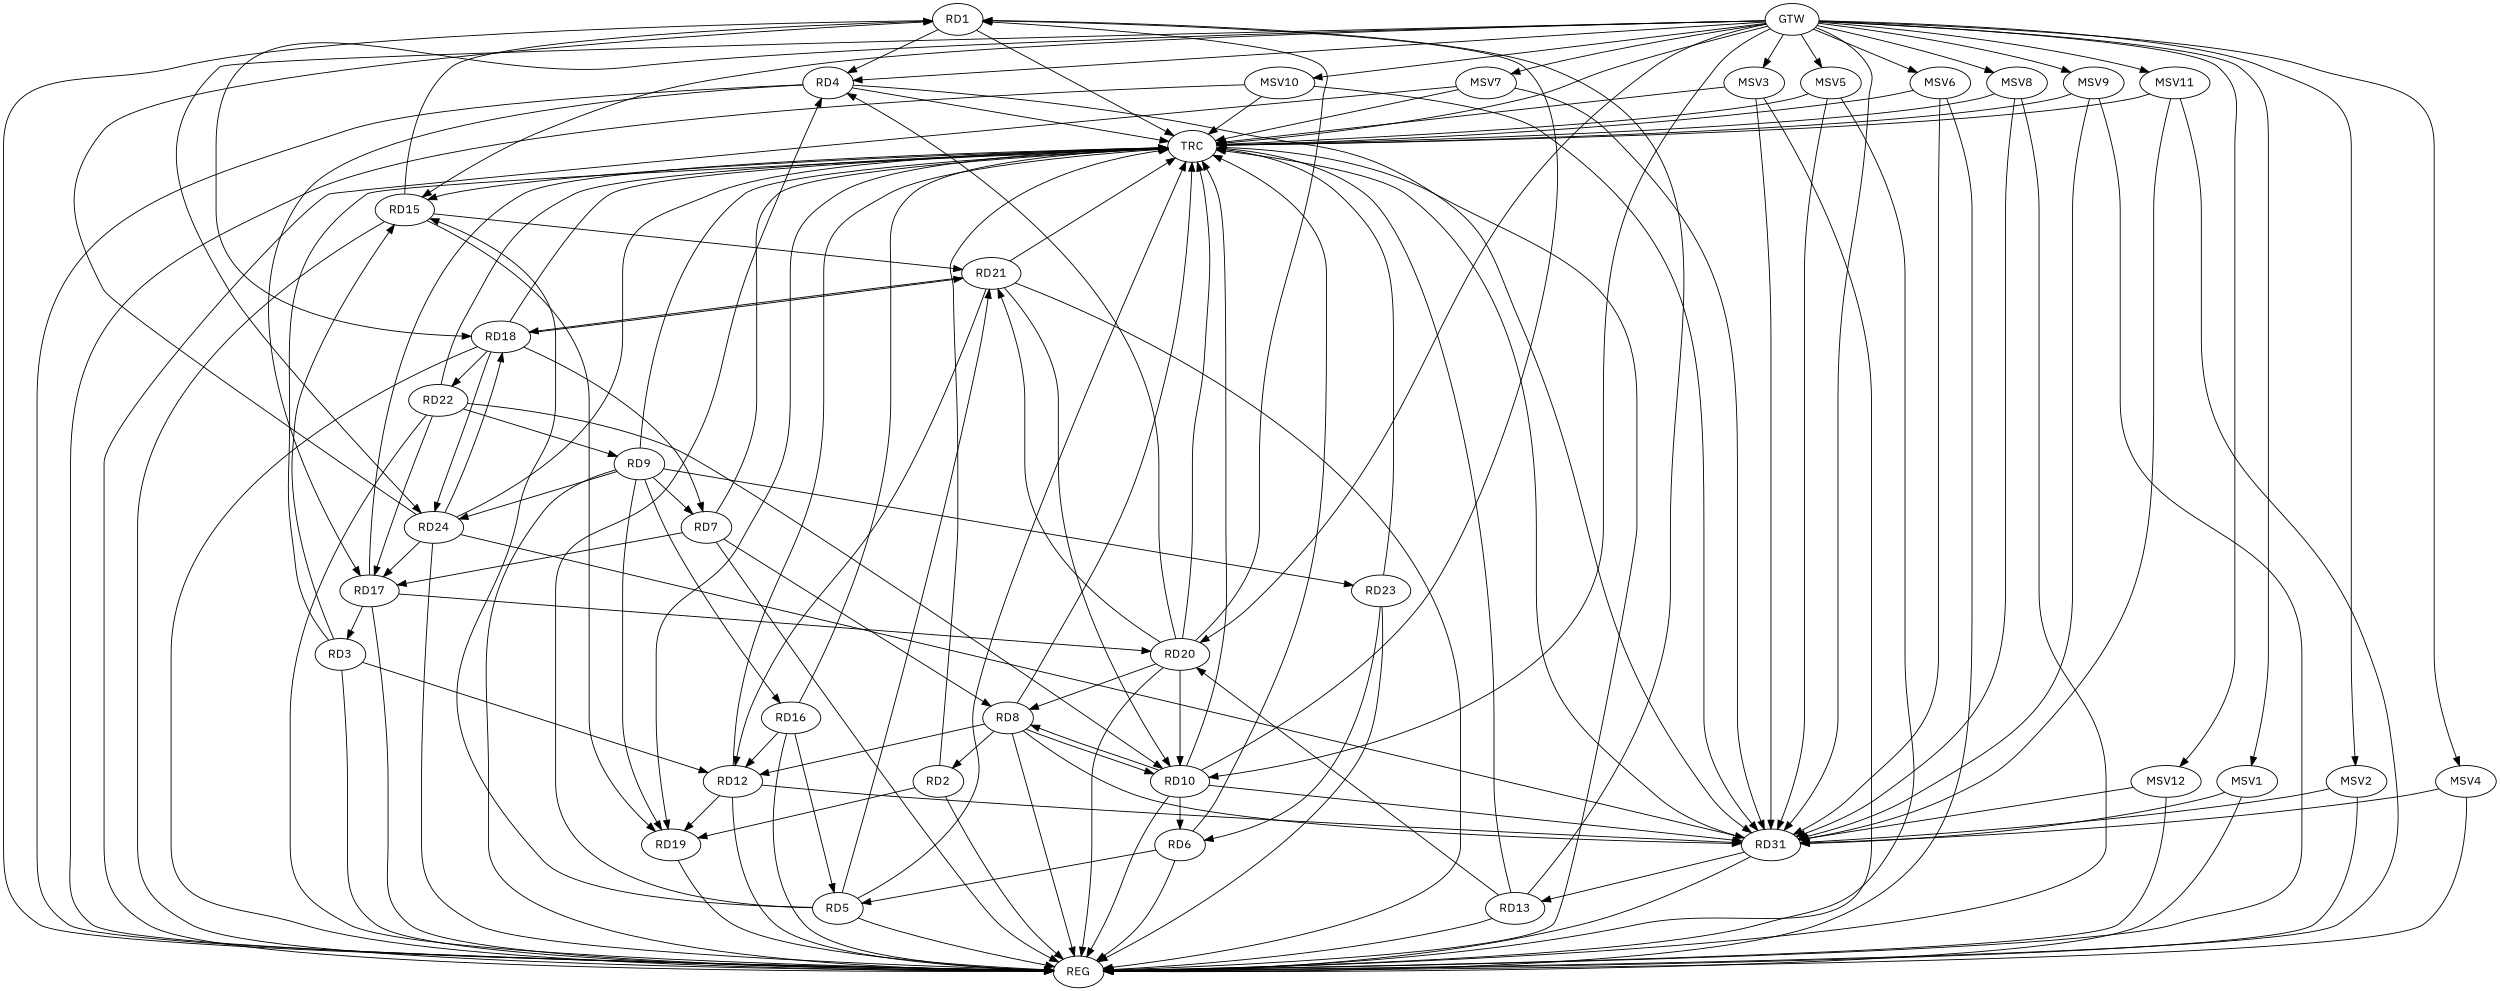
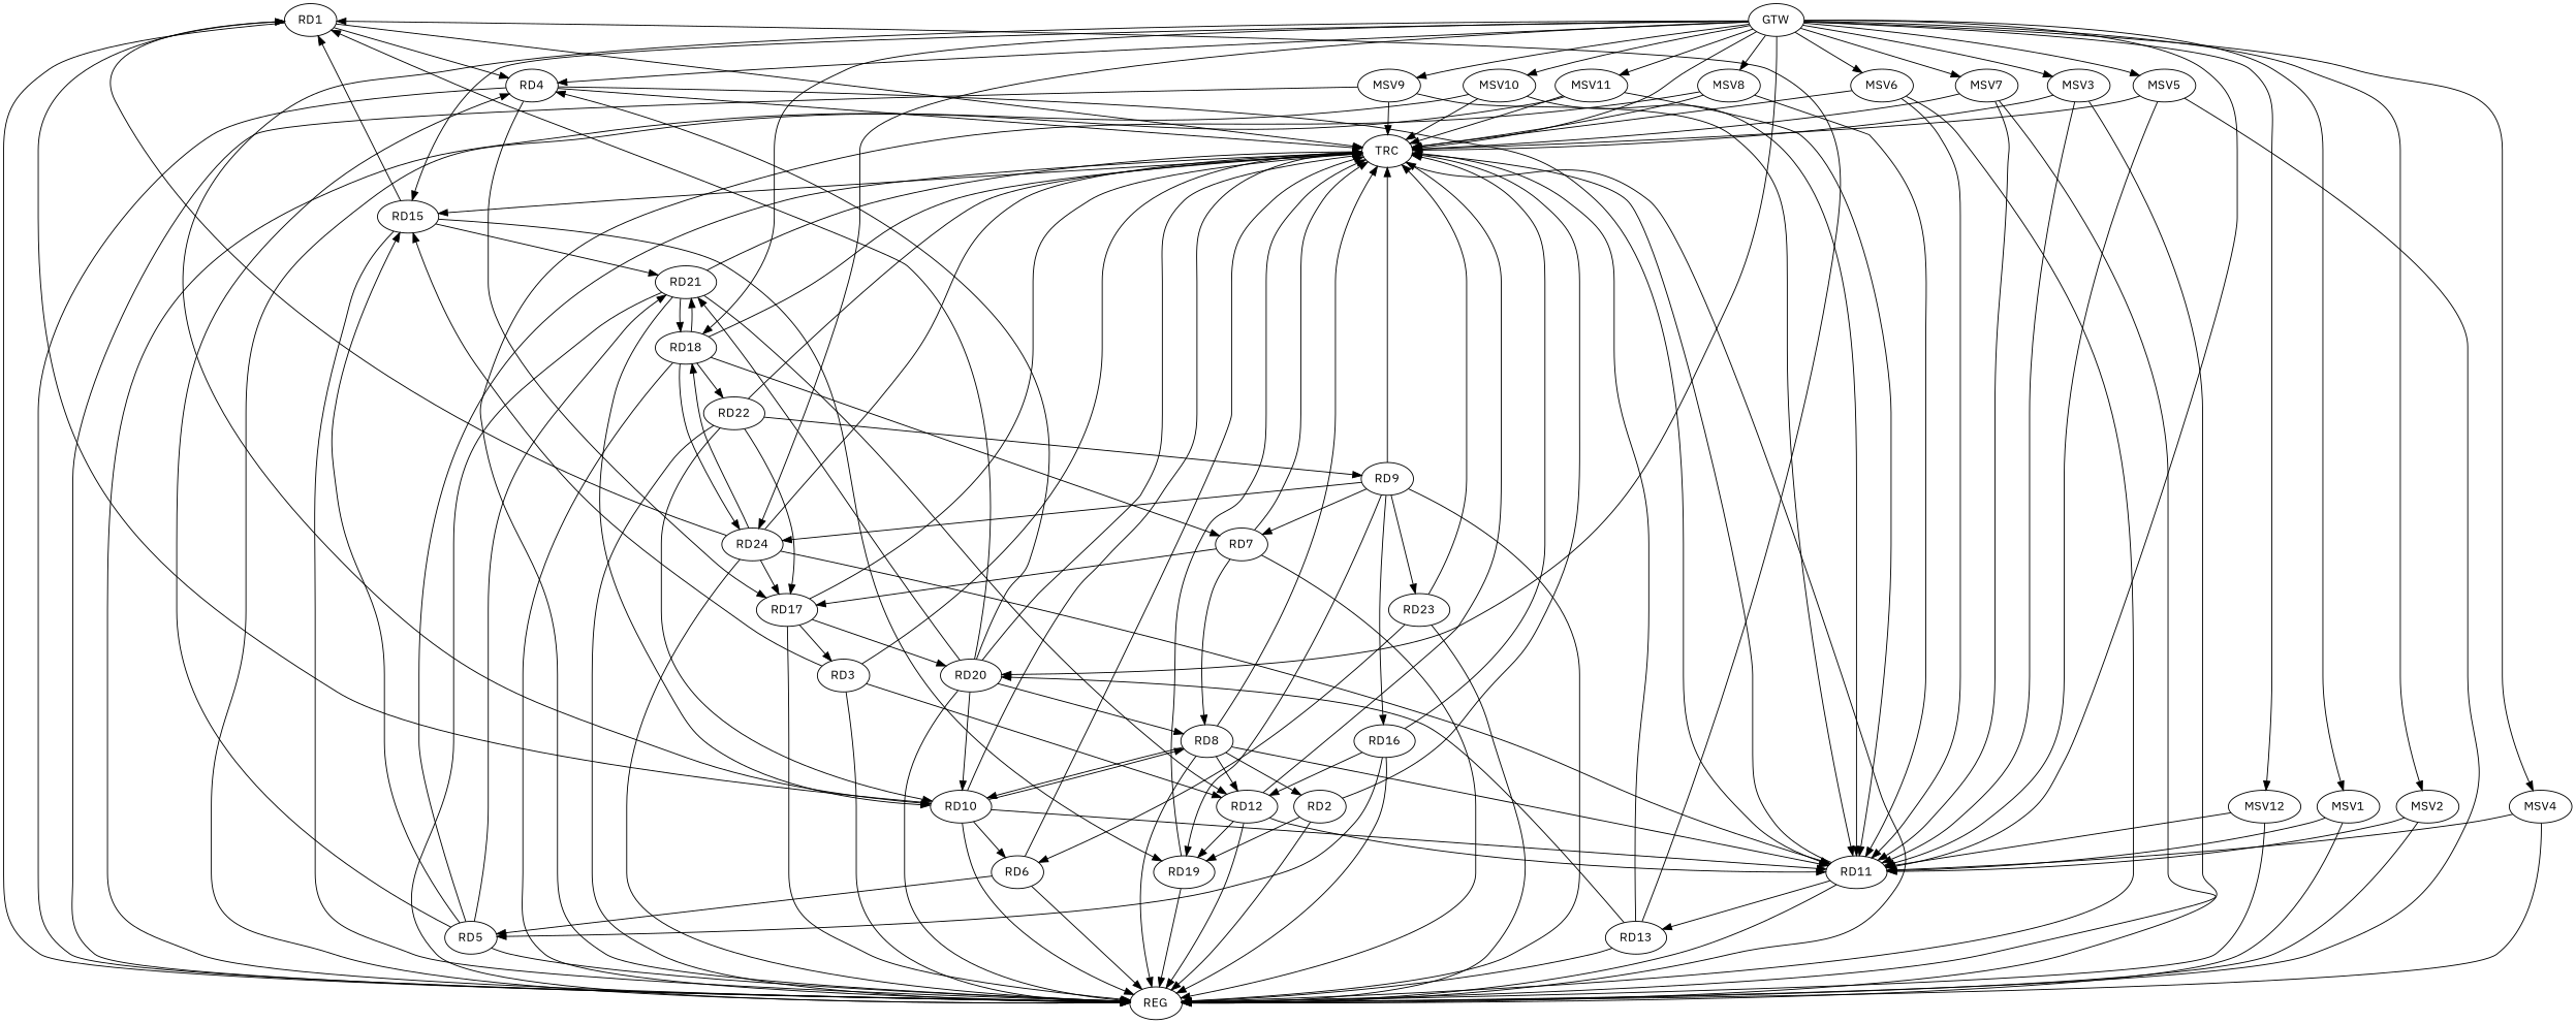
  strict digraph {
    fontname="IBM Plex Sans"
    node [fontname="IBM Plex Sans"]
    edge [fontname="IBM Plex Sans"]
    n1 [label=RD1]
    n2 [label=RD4]
    n3 [label=REG]
    n4 [label=TRC]
-   n5 [label=RD31]
+   n5 [label=RD11]
    n6 [label=RD17]
    n7 [label=RD15]
    n8 [label=RD2]
    n9 [label=RD19]
    n10 [label=RD22]
    n11 [label=RD10]
    n12 [label=RD9]
    n13 [label=RD3]
    n14 [label=RD12]
    n15 [label=RD21]
    n16 [label=RD13]
    n17 [label=RD20]
    n18 [label=RD5]
    n19 [label=RD18]
    n20 [label=RD6]
    n21 [label=RD7]
    n22 [label=RD8]
    n23 [label=RD24]
    n24 [label=RD16]
    n25 [label=RD23]
    n26 [label=GTW]
    n27 [label=MSV1]
    n28 [label=MSV2]
    n29 [label=MSV3]
    n30 [label=MSV4]
    n31 [label=MSV5]
    n32 [label=MSV6]
    n33 [label=MSV7]
    n34 [label=MSV8]
    n35 [label=MSV9]
    n36 [label=MSV10]
    n37 [label=MSV11]
    n38 [label=MSV12]
    n1 -> n2
    n1 -> n3
    n1 -> n4
    n2 -> n3
    n2 -> n4
    n2 -> n5
    n2 -> n6
    n4 -> n3
    n4 -> n7
    n5 -> n3
    n5 -> n4
    n5 -> n16
    n6 -> n3
    n6 -> n4
    n6 -> n13
    n6 -> n17
    n7 -> n1
    n7 -> n3
    n7 -> n9
    n7 -> n15
    n8 -> n3
    n8 -> n4
    n8 -> n9
    n9 -> n3
-   n4 -> n9
+   n9 -> n4
    n10 -> n3
    n10 -> n4
    n10 -> n6
    n10 -> n11
    n10 -> n12
    n11 -> n1
    n11 -> n3
    n11 -> n4
    n11 -> n5
    n11 -> n20
    n11 -> n22
    n12 -> n3
    n12 -> n4
    n12 -> n9
    n12 -> n21
    n12 -> n23
    n12 -> n24
    n12 -> n25
    n13 -> n3
    n13 -> n4
    n13 -> n7
    n13 -> n14
    n14 -> n3
    n14 -> n4
    n14 -> n5
    n14 -> n9
    n15 -> n3
    n15 -> n4
    n15 -> n11
    n15 -> n14
    n15 -> n19
    n16 -> n1
    n16 -> n3
    n16 -> n4
    n16 -> n17
    n17 -> n1
    n17 -> n2
    n17 -> n3
    n17 -> n4
    n17 -> n11
    n17 -> n15
    n17 -> n22
    n18 -> n2
    n18 -> n3
    n18 -> n4
    n18 -> n7
    n18 -> n15
    n19 -> n3
    n19 -> n4
    n19 -> n10
    n19 -> n15
    n19 -> n21
    n19 -> n23
    n20 -> n3
    n20 -> n4
    n20 -> n18
    n21 -> n3
    n21 -> n4
    n21 -> n6
    n21 -> n22
    n22 -> n3
    n22 -> n4
    n22 -> n5
    n22 -> n8
    n22 -> n11
    n22 -> n14
    n23 -> n1
    n23 -> n3
    n23 -> n4
    n23 -> n5
    n23 -> n6
    n23 -> n19
    n24 -> n3
    n24 -> n4
    n24 -> n14
    n24 -> n18
    n25 -> n3
    n25 -> n4
    n25 -> n20
    n26 -> n2
    n26 -> n4
    n26 -> n5
    n26 -> n7
    n26 -> n11
    n26 -> n17
    n26 -> n19
    n26 -> n23
    n26 -> n27
    n26 -> n28
    n26 -> n29
    n26 -> n30
    n26 -> n31
    n26 -> n32
    n26 -> n33
    n26 -> n34
    n26 -> n35
    n26 -> n36
    n26 -> n37
    n26 -> n38
    n27 -> n3
    n27 -> n5
    n28 -> n3
    n28 -> n5
    n29 -> n3
    n29 -> n4
    n29 -> n5
    n30 -> n3
    n30 -> n5
    n31 -> n3
    n31 -> n4
    n31 -> n5
    n32 -> n3
    n32 -> n4
    n32 -> n5
    n33 -> n3
    n33 -> n4
    n33 -> n5
    n34 -> n3
    n34 -> n4
    n34 -> n5
    n35 -> n3
    n35 -> n4
    n35 -> n5
    n36 -> n3
    n36 -> n4
    n36 -> n5
    n37 -> n3
    n37 -> n4
    n37 -> n5
    n38 -> n3
    n38 -> n5
  }
